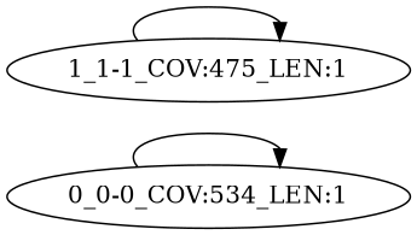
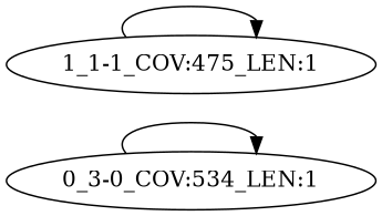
  digraph {
    rankdir=LR
-   "0_0-0_COV:534_LEN:1"
+   "0_0-0_COV:534_LEN:1" [label="0_3-0_COV:534_LEN:1"]
    "1_1-1_COV:475_LEN:1"
    "0_0-0_COV:534_LEN:1" -> "0_0-0_COV:534_LEN:1"
    "1_1-1_COV:475_LEN:1" -> "1_1-1_COV:475_LEN:1"
  }
